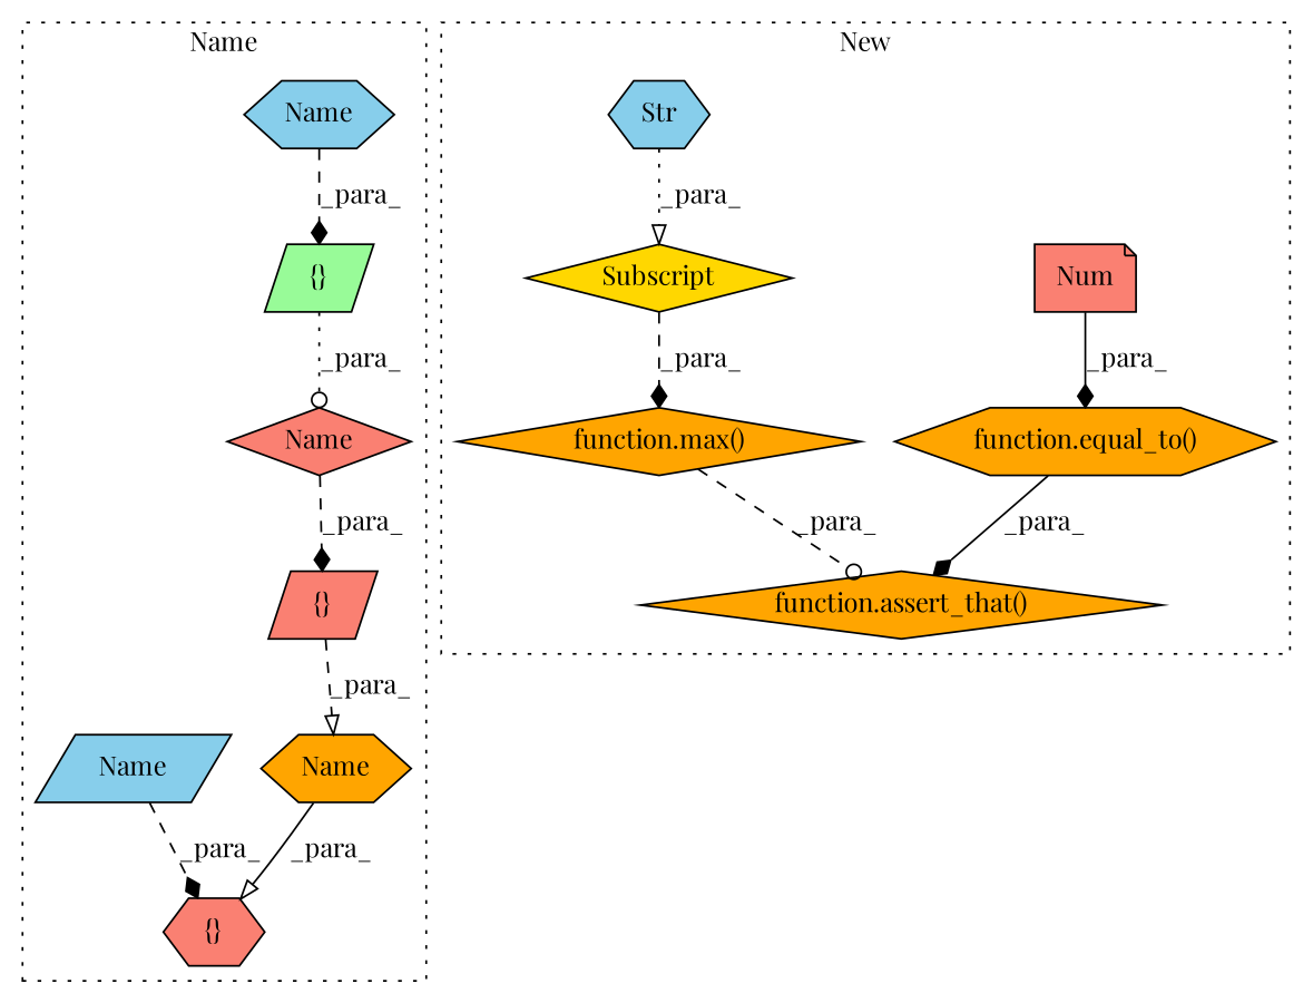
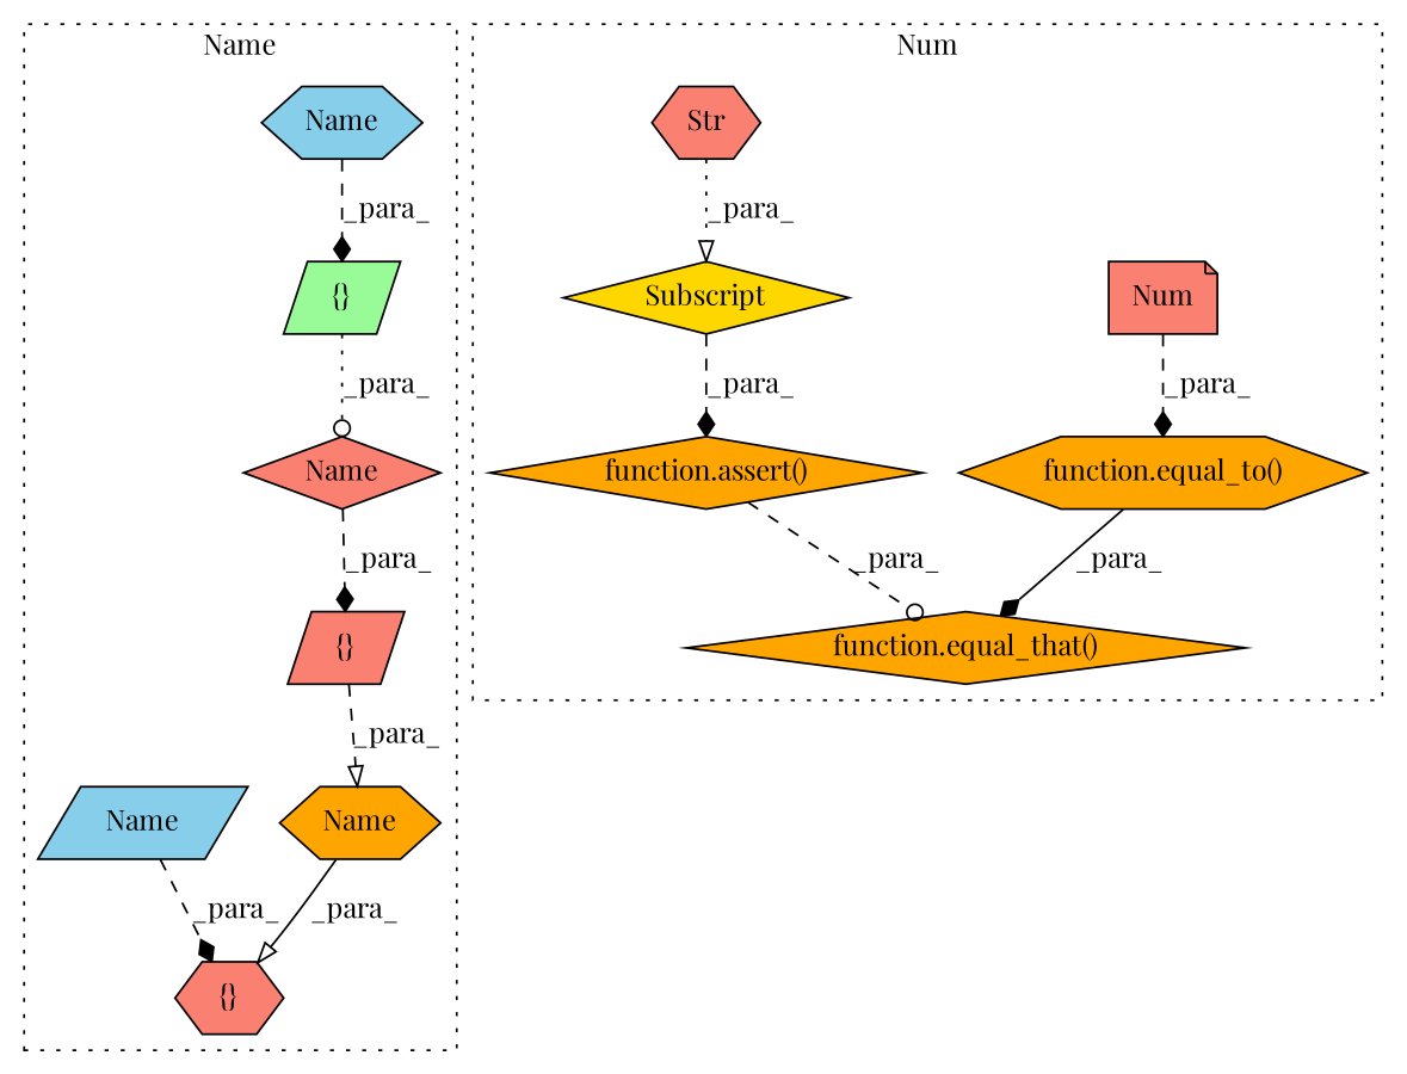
  digraph {
    fontname="Playfair Display"
    node [a=87 fillcolor=salmon fontname="Playfair Display" l="1,1" s="3025,3079" shape=hexagon style=filled]
    edge [arrowhead=diamond fontname="Playfair Display" style=dashed]
    n1 [a=95 label="{}"]
    n2 [a=95 fillcolor=palegreen label="{}" s="3053,3060" shape=parallelogram]
    n3 [a=95 label="{}" s="3044,3061" shape=parallelogram]
    n4 [fillcolor=orange label=Name]
    n5 [label=Name s="3044,3061" shape=diamond]
    n6 [fillcolor=skyblue label=Name s="3053,3060"]
    n7 [fillcolor=skyblue label=Name shape=parallelogram]
    n8 [a=75 fillcolor=orange l="9,1" label="function.equal_to()" s="3289,3302"]
-   n9 [a=75 fillcolor=orange l="12,1" label="function.assert_that()" s="3219,3303" shape=diamond]
+   n9 [a=75 fillcolor=orange l="12,1" label="function.equal_that()" s="3219,3303" shape=diamond]
    n10 [a=76 l=4 label=Num s=3298 shape=note]
-   n11 [a=75 fillcolor=orange l="4,1" label="function.max()" s="3231,3286" shape=diamond]
+   n11 [a=75 fillcolor=orange l="4,1" label="function.assert()" s="3231,3286" shape=diamond]
    n12 [a=63 fillcolor=gold l="51,0" label=Subscript s="3235,0" shape=diamond]
-   n13 [a=66 fillcolor=skyblue l=37 label=Str s=3248]
+   n13 [a=66 l=37 label=Str s=3248]
    subgraph cluster_1 {
      label=Name
      style=dotted
      n1
      n2
      n3
      n4
      n5
      n6
      n7
    }
    subgraph cluster_2 {
-     label=New
+     label=Num
      style=dotted
      n8
      n9
      n10
      n11
      n12
      n13
    }
    n2 -> n5 [arrowhead=odot label=_para_ style=dotted]
    n3 -> n4 [arrowhead=onormal label=_para_]
    n4 -> n1 [arrowhead=onormal label=_para_ style=solid]
    n5 -> n3 [label=_para_]
    n6 -> n2 [label=_para_]
    n7 -> n1 [label=_para_]
    n8 -> n9 [label=_para_ style=solid]
-   n10 -> n8 [label=_para_ style=solid]
+   n10 -> n8 [label=_para_]
    n11 -> n9 [arrowhead=odot label=_para_]
    n12 -> n11 [label=_para_]
    n13 -> n12 [arrowhead=onormal label=_para_ style=dotted]
  }
